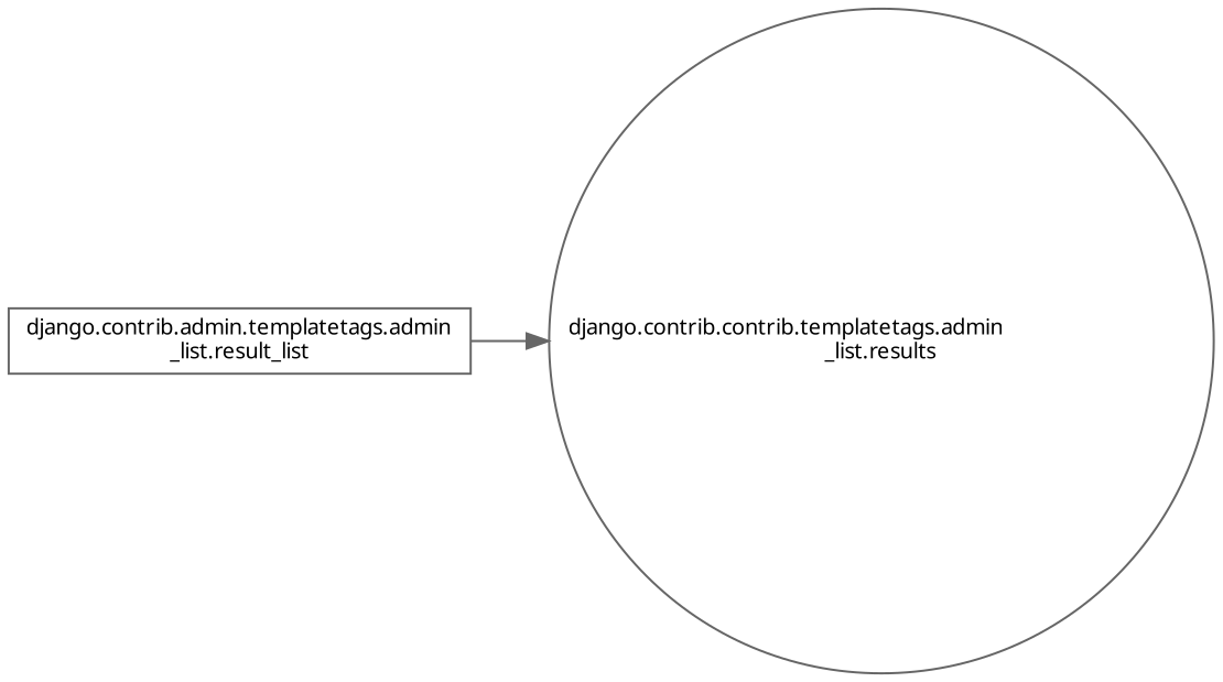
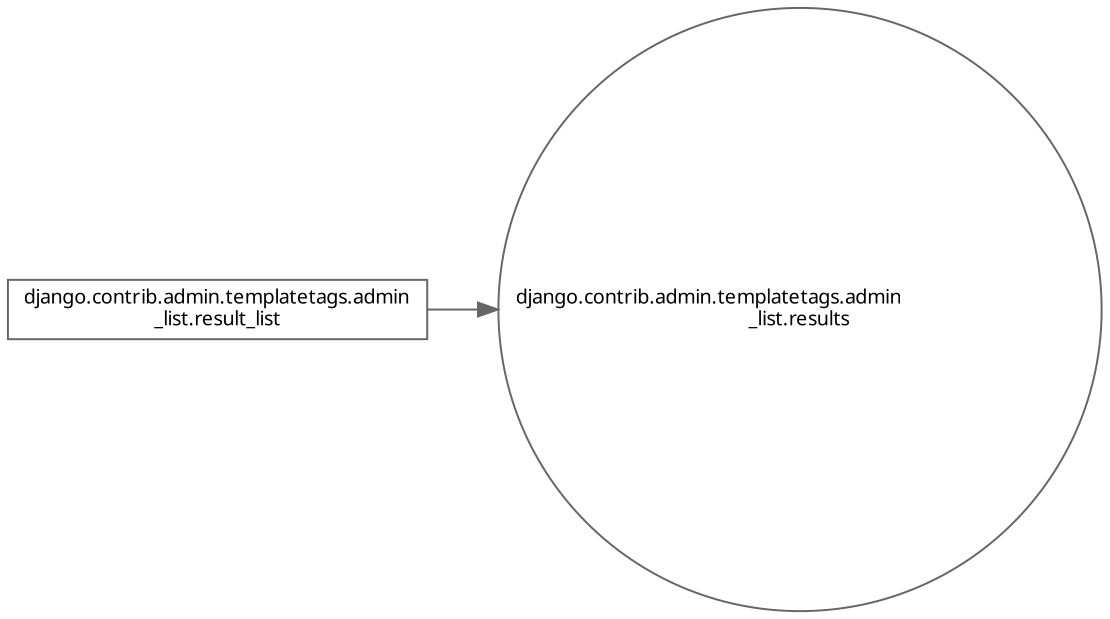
  digraph {
    rankdir=RL
    fontname="Noto Sans"
    node [fillcolor=white fontname="Noto Sans" fontsize=10 style=filled]
-   n1 [color=gray40 fontcolor=black height=0.2 label="django.contrib.contrib.templatetags.admin\l_list.results" shape=circle width=0.4]
+   n1 [color=gray40 fontcolor=black height=0.2 label="django.contrib.admin.templatetags.admin\l_list.results" shape=circle width=0.4]
    n2 [color=grey40 height=0.2 label="django.contrib.admin.templatetags.admin\l_list.result_list" shape=box width=0.4]
    n1 -> n2 [color=gray40 dir=back fontname="Noto Sans" fontsize=10 labelfontname=Helvetica labelfontsize=10 style=solid]
  }
